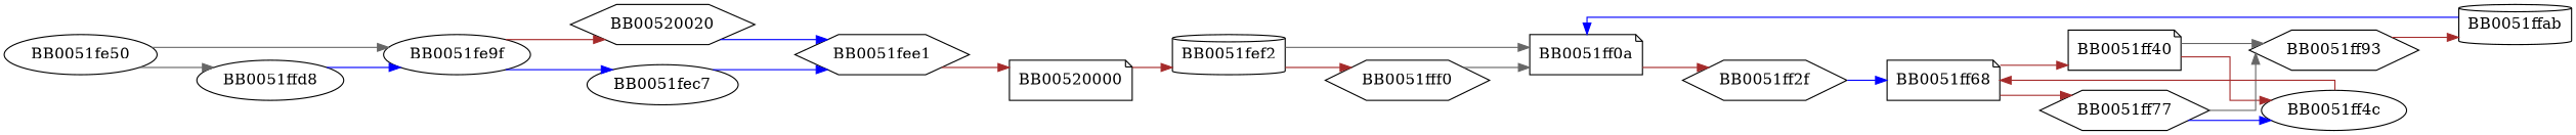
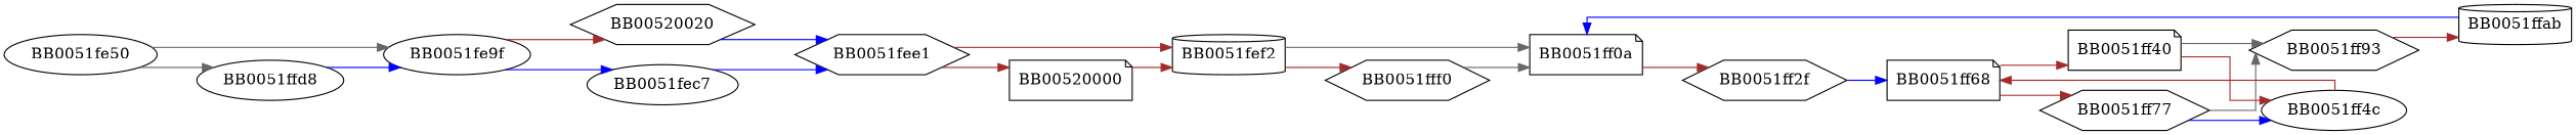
  digraph {
    rankdir=LR
    splines=ortho
    node [shape=hexagon]
    edge [color=brown]
    BB0051fe50 [shape=ellipse]
    BB0051ffd8 [shape=ellipse]
    BB0051fe9f [shape=ellipse]
    BB00520020
    BB0051fec7 [shape=ellipse]
    BB0051fee1
    BB00520000 [shape=note]
    BB0051fef2 [shape=cylinder]
    BB0051fff0
    BB0051ff0a [shape=note]
    BB0051ff2f
    BB0051ffab [shape=cylinder]
    BB0051ff68 [shape=note]
    BB0051ff40 [shape=note]
    BB0051ff77
    BB0051ff93
    BB0051ff4c [shape=ellipse]
    BB0051fe50 -> BB0051ffd8 [color=gray40]
    BB0051fe50 -> BB0051fe9f [color=gray40]
    BB0051ffd8 -> BB0051fe9f [color=blue]
    BB0051fe9f -> BB00520020
    BB0051fe9f -> BB0051fec7 [color=blue]
    BB00520020 -> BB0051fee1 [color=blue]
    BB0051fec7 -> BB0051fee1 [color=blue]
    BB0051fee1 -> BB00520000
+   BB0051fee1 -> BB0051fef2
    BB00520000 -> BB0051fef2
    BB0051fef2 -> BB0051fff0
    BB0051fef2 -> BB0051ff0a [color=gray40]
    BB0051fff0 -> BB0051ff0a [color=gray40]
    BB0051ff0a -> BB0051ff2f
    BB0051ff2f -> BB0051ff68 [color=blue]
    BB0051ffab -> BB0051ff0a [color=blue]
    BB0051ff68 -> BB0051ff40
    BB0051ff68 -> BB0051ff77
    BB0051ff40 -> BB0051ff93 [color=gray40]
    BB0051ff40 -> BB0051ff4c
    BB0051ff77 -> BB0051ff93 [color=gray40]
    BB0051ff77 -> BB0051ff4c [color=blue]
    BB0051ff93 -> BB0051ffab
    BB0051ff4c -> BB0051ff68
  }
